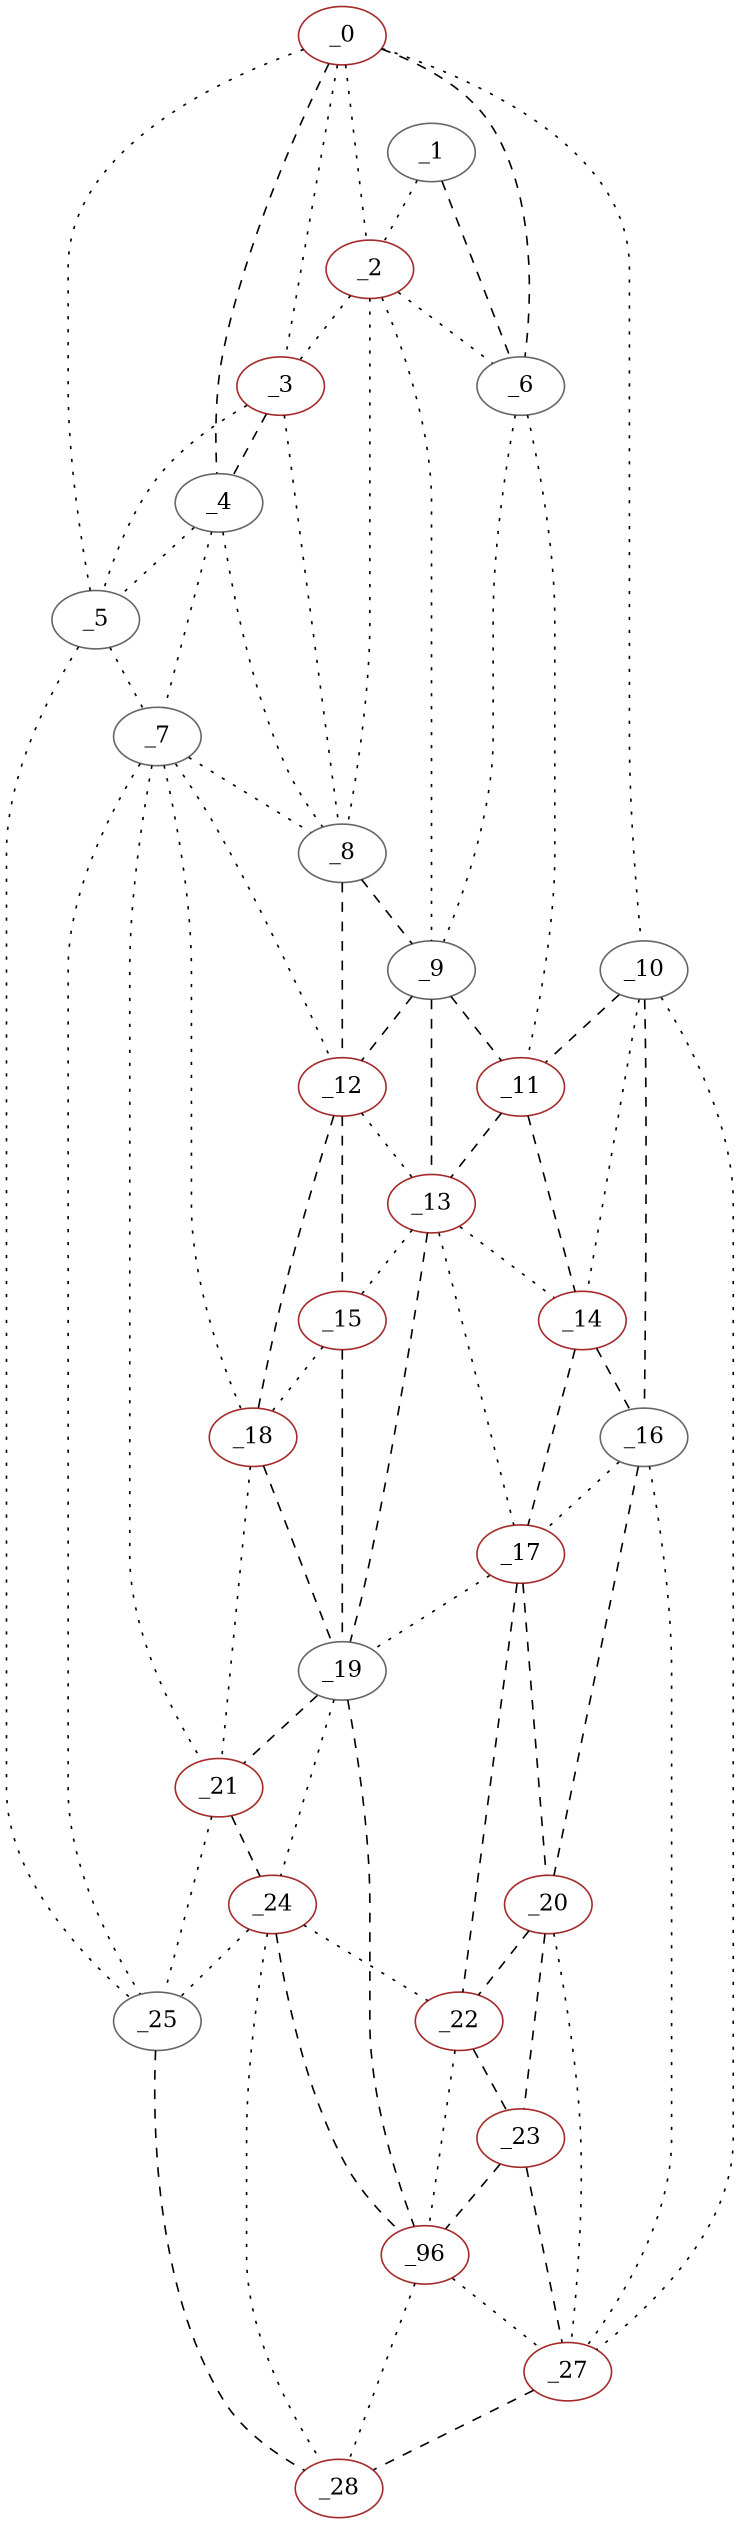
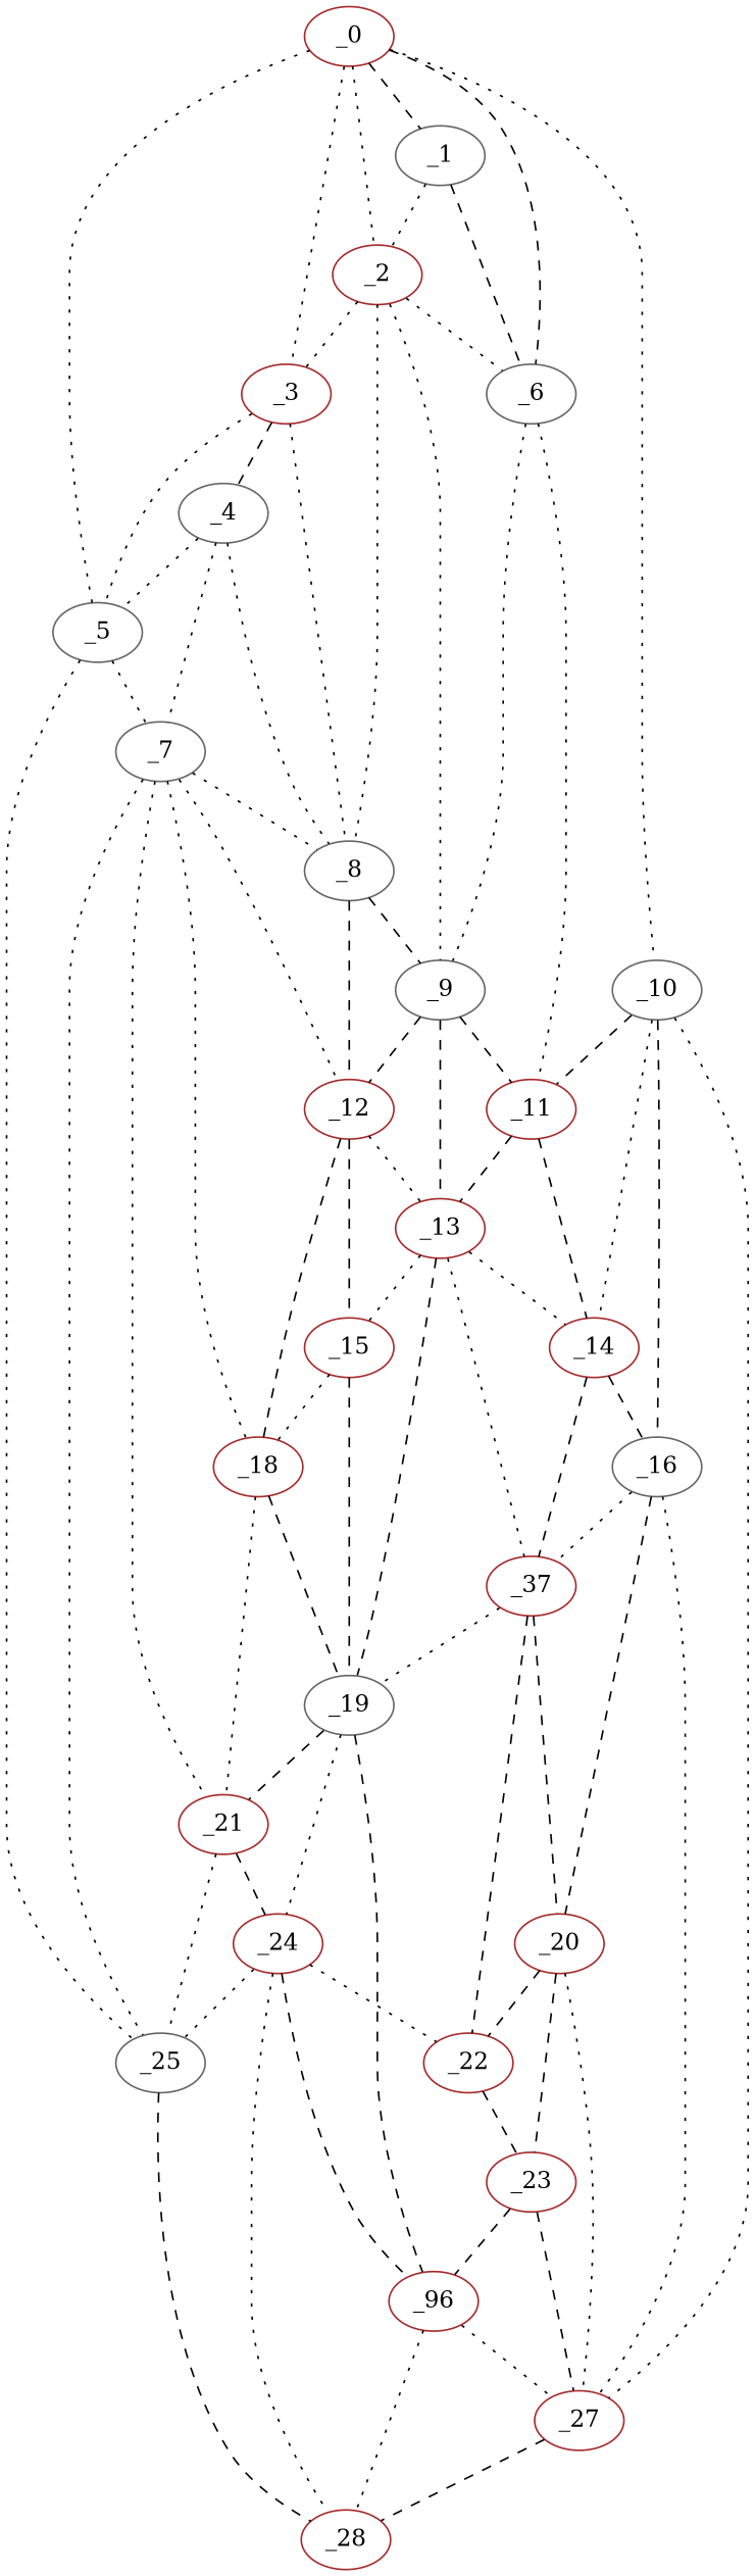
  graph {
    node [color=brown x=55 y=53]
    edge [style=dotted valence=2]
    _0 [x=6 y=59]
    _1 [color=gray40 x=18 y=58]
    _2 [x=21 y=54]
    _3 [x=38 y=27]
    _5 [color=gray40 x=44 y=16]
    _6 [color=gray40 x=50 y=79]
    _10 [color=gray40 y=93]
    _8 [color=gray40 x=54]
    _9 [color=gray40 y=72]
    _4 [color=gray40 x=42 y=23]
    _7 [color=gray40 x=54 y=18]
    _25 [color=gray40 x=100 y=21]
    _11 [x=60 y=79]
    _14 [x=64 y=82]
    _16 [color=gray40 x=71 y=95]
    _27 [x=106 y=111]
    _12 [x=63]
    _13 [x=64 y=73]
    _18 [x=76 y=52]
    _21 [x=86 y=50]
    _28 [x=126]
-   _17 [x=72 y=81]
+   _17 [x=72 y=81 label=_37]
    _20 [x=85 y=91]
    _15 [x=71 y=56]
    _19 [color=gray40 x=80 y=59]
    _24 [x=94 y=52]
    n27 [label=_96 x=100 y=75]
    _22 [x=88 y=78]
    _23 [x=93 y=90]
-   _0 -- _4 [style=dashed valence=1]
+   _0 -- _1 [style=dashed valence=1]
    _0 -- _2 [valence=1]
    _0 -- _3
    _0 -- _5 [valence=1]
    _0 -- _6 [style=dashed]
    _0 -- _10 [valence=1]
    _1 -- _2
    _1 -- _6 [style=dashed]
    _2 -- _3
    _2 -- _6 [valence=1]
    _2 -- _8
    _2 -- _9
    _3 -- _5
    _3 -- _8 [valence=1]
    _3 -- _4 [style=dashed]
    _5 -- _7 [valence=1]
    _5 -- _25 [valence=1]
    _6 -- _9
    _6 -- _11 [valence=1]
    _10 -- _11 [style=dashed]
    _10 -- _14 [valence=1]
    _10 -- _16 [style=dashed]
    _10 -- _27 [valence=1]
    _8 -- _9 [style=dashed valence=1]
    _8 -- _12 [style=dashed valence=1]
    _9 -- _11 [style=dashed]
    _9 -- _12 [style=dashed valence=1]
    _9 -- _13 [style=dashed]
    _4 -- _5 [valence=1]
    _4 -- _8 [valence=1]
    _4 -- _7
    _7 -- _8
    _7 -- _25
    _7 -- _12
    _7 -- _18 [valence=1]
    _7 -- _21 [valence=1]
    _25 -- _28 [style=dashed valence=1]
    _11 -- _14 [style=dashed]
    _11 -- _13 [style=dashed]
    _14 -- _16 [style=dashed]
    _14 -- _17 [style=dashed]
    _16 -- _27 [valence=1]
    _16 -- _17
    _16 -- _20 [style=dashed]
    _27 -- _28 [style=dashed valence=1]
    _12 -- _13
    _12 -- _18 [style=dashed]
    _12 -- _15 [style=dashed]
    _13 -- _14
    _13 -- _17
    _13 -- _15 [valence=1]
    _13 -- _19 [style=dashed]
    _18 -- _21
    _18 -- _19 [style=dashed valence=1]
    _21 -- _25 [valence=1]
    _21 -- _24 [style=dashed valence=1]
    _17 -- _20 [style=dashed valence=1]
    _17 -- _19
    _17 -- _22 [style=dashed valence=1]
    _20 -- _27
    _20 -- _22 [style=dashed]
    _20 -- _23 [style=dashed]
    _15 -- _18 [valence=1]
    _15 -- _19 [style=dashed]
    _19 -- _21 [style=dashed]
    _19 -- _24 [valence=1]
    _19 -- n27 [style=dashed]
    _24 -- _25 [valence=1]
    _24 -- _28
    _24 -- n27 [style=dashed]
    _24 -- _22
    n27 -- _27 [valence=1]
    n27 -- _28 [valence=1]
-   _22 -- n27 [valence=1]
    _22 -- _23 [style=dashed valence=1]
    _23 -- _27 [style=dashed]
    _23 -- n27 [style=dashed valence=1]
  }
